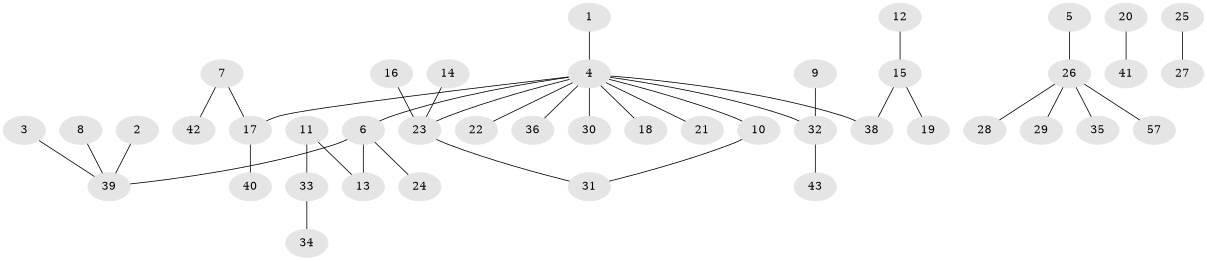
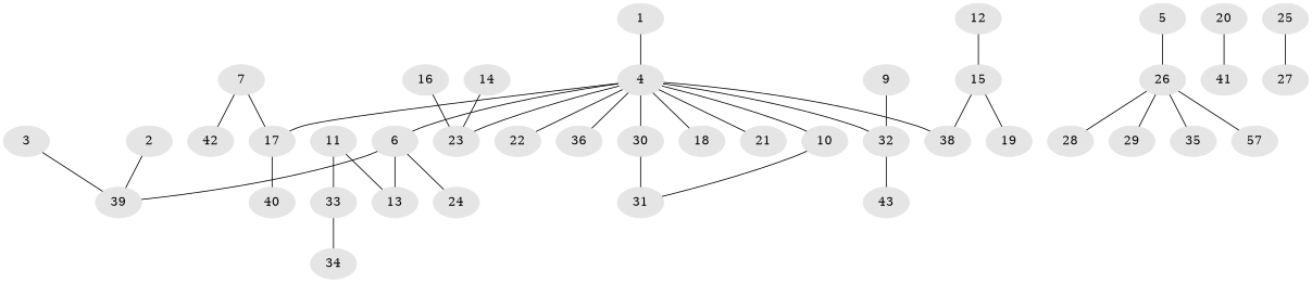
  graph {
    node [color=gray90 style=filled]
    edge [weight=1.0]
    1
    4
    6
    10
    17
    18
    21
    22
    23
    30
    32
    36
    38
    2
    39
    3
    13
    24
    31
    40
    26
    28
    29
    35
    n25 [label=57]
    43
    5
    7
    42
    20
    41
-   8
    9
    25
    27
    11
    33
    34
    12
    15
    19
    14
    16
    1 -- 4
    4 -- 6
    4 -- 10
    4 -- 17
    4 -- 18
    4 -- 21
    4 -- 22
    4 -- 23
    4 -- 30
    4 -- 32
    4 -- 36
    4 -- 38
    6 -- 39
    6 -- 13
    6 -- 24
    10 -- 31
    17 -- 40
-   23 -- 31
+   30 -- 31
    32 -- 43
    2 -- 39
    3 -- 39
    26 -- 28
    26 -- 29
    26 -- 35
    26 -- n25
    5 -- 26
    7 -- 17
    7 -- 42
    20 -- 41
-   8 -- 39
    9 -- 32
    25 -- 27
    11 -- 13
    11 -- 33
    33 -- 34
    12 -- 15
    15 -- 38
    15 -- 19
    14 -- 23
    16 -- 23
  }
